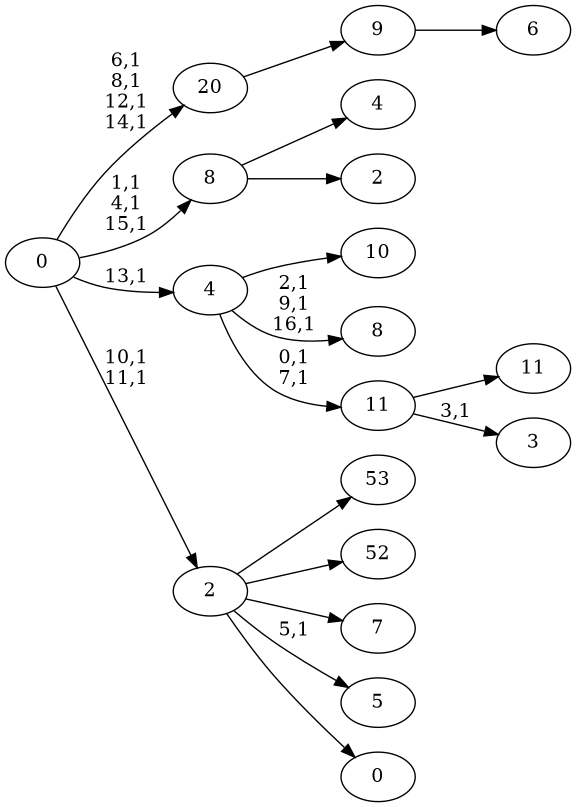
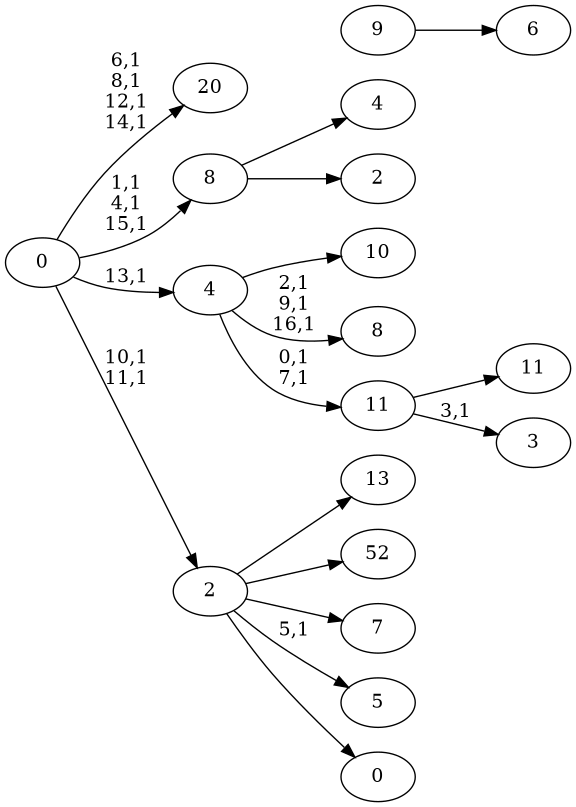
  digraph {
    rankdir=LR
-   n1 [label=53]
+   n1 [label=13]
    n2 [label=52]
    n3 [label=11]
    n4 [label=10]
    n5 [label=9]
    n6 [label=6]
    n7 [label=8]
    n8 [label=7]
    20
    n10 [label=5]
    n11 [label=4]
    n12 [label=3]
    11
    n14 [label=2]
    8
    4
    n17 [label=0]
    2
    0
    n5 -> n6
-   20 -> n5
    11 -> n3
    11 -> n12 [label="3,1"]
    8 -> n11
    8 -> n14
    4 -> n4
    4 -> n7 [label="2,1\n9,1\n16,1"]
    4 -> 11 [label="0,1\n7,1"]
    2 -> n1
    2 -> n2
    2 -> n8
    2 -> n10 [label="5,1"]
    2 -> n17
    0 -> 20 [label="6,1\n8,1\n12,1\n14,1"]
    0 -> 8 [label="1,1\n4,1\n15,1"]
    0 -> 4 [label="13,1"]
    0 -> 2 [label="10,1\n11,1"]
  }
